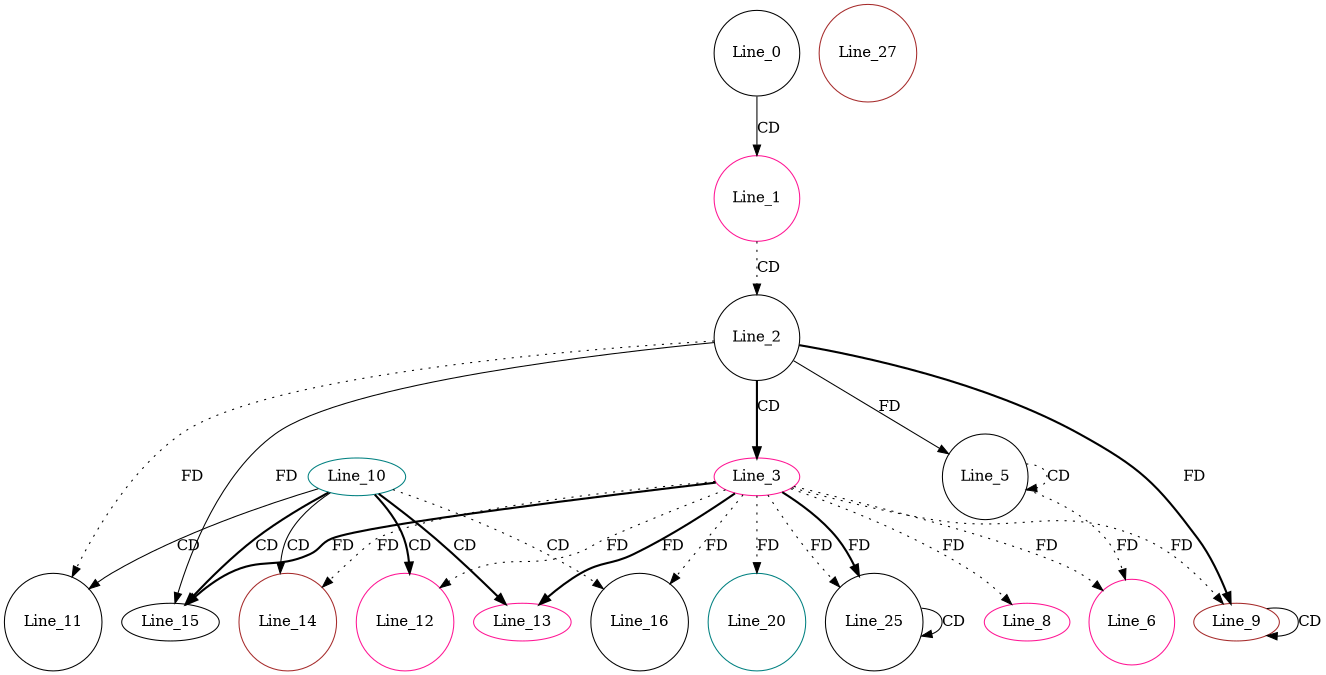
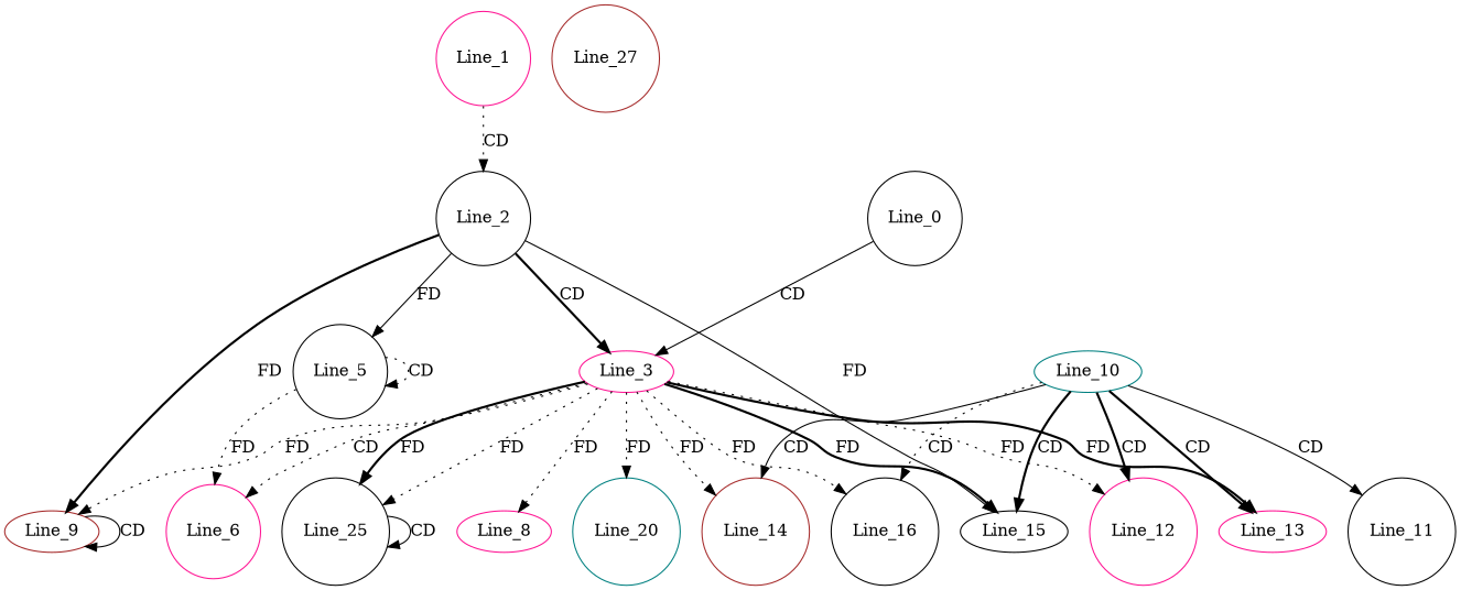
  digraph {
    node [color=black shape=circle]
    edge [style=dotted]
    Line_1 [color=deeppink]
    Line_0
    Line_2
    Line_3 [color=deeppink shape=ellipse]
    Line_5
    Line_9 [color=brown shape=ellipse]
    Line_11
    Line_15 [shape=ellipse]
    Line_6 [color=deeppink]
    Line_8 [color=deeppink shape=ellipse]
    Line_12 [color=deeppink]
    Line_13 [color=deeppink shape=ellipse]
    Line_14 [color=brown]
    Line_16
    Line_20 [color=teal]
    Line_25
    Line_10 [color=teal shape=ellipse]
    Line_27 [color=brown]
    Line_1 -> Line_2 [label=CD]
-   Line_0 -> Line_1 [label=CD style=solid]
+   Line_0 -> Line_3 [label=CD style=solid]
    Line_2 -> Line_3 [label=CD style=bold]
    Line_2 -> Line_5 [label=FD style=solid]
    Line_2 -> Line_9 [label=FD style=bold]
-   Line_2 -> Line_11 [label=FD]
    Line_2 -> Line_15 [label=FD style=solid]
    Line_3 -> Line_9 [label=FD]
    Line_3 -> Line_15 [label=FD style=bold]
-   Line_3 -> Line_6 [label=FD]
+   Line_3 -> Line_6 [label=CD]
    Line_3 -> Line_8 [label=FD]
    Line_3 -> Line_12 [label=FD]
    Line_3 -> Line_13 [label=FD style=bold]
    Line_3 -> Line_14 [label=FD]
    Line_3 -> Line_16 [label=FD]
    Line_3 -> Line_20 [label=FD]
    Line_3 -> Line_25 [label=FD style=bold]
    Line_3 -> Line_25 [label=FD]
    Line_5 -> Line_5 [label=CD]
    Line_5 -> Line_6 [label=FD]
    Line_9 -> Line_9 [label=CD style=solid]
    Line_25 -> Line_25 [label=CD style=solid]
    Line_10 -> Line_11 [label=CD style=solid]
    Line_10 -> Line_15 [label=CD style=bold]
    Line_10 -> Line_12 [label=CD style=bold]
    Line_10 -> Line_13 [label=CD style=bold]
    Line_10 -> Line_14 [label=CD style=solid]
    Line_10 -> Line_16 [label=CD]
  }
